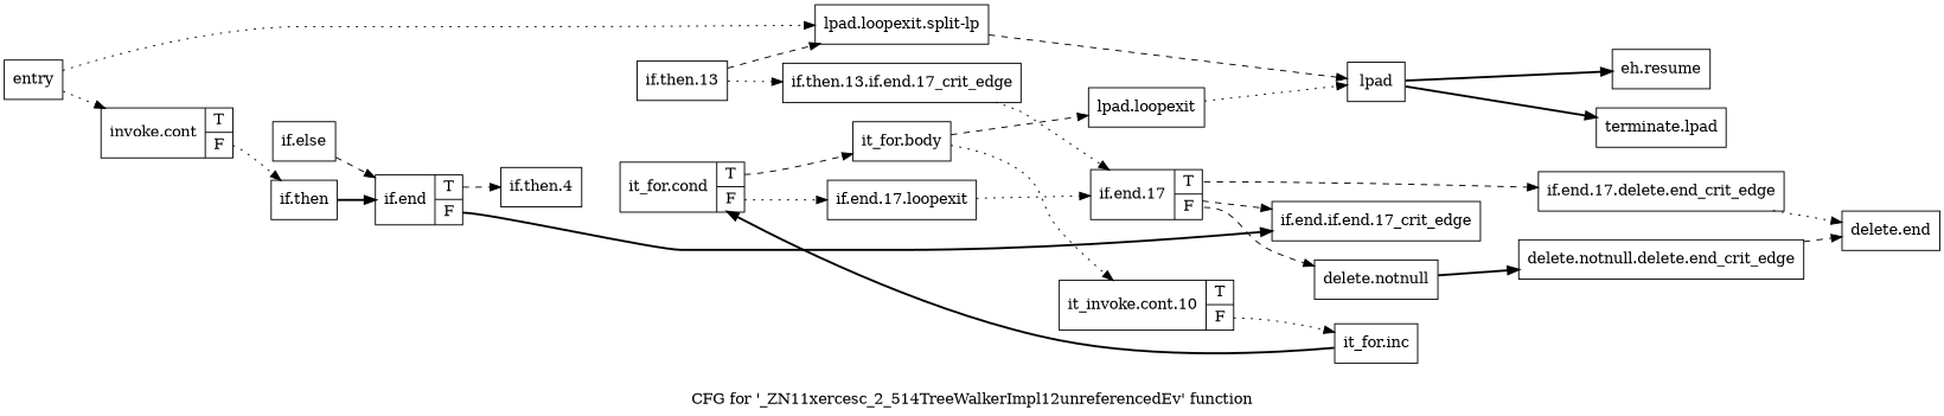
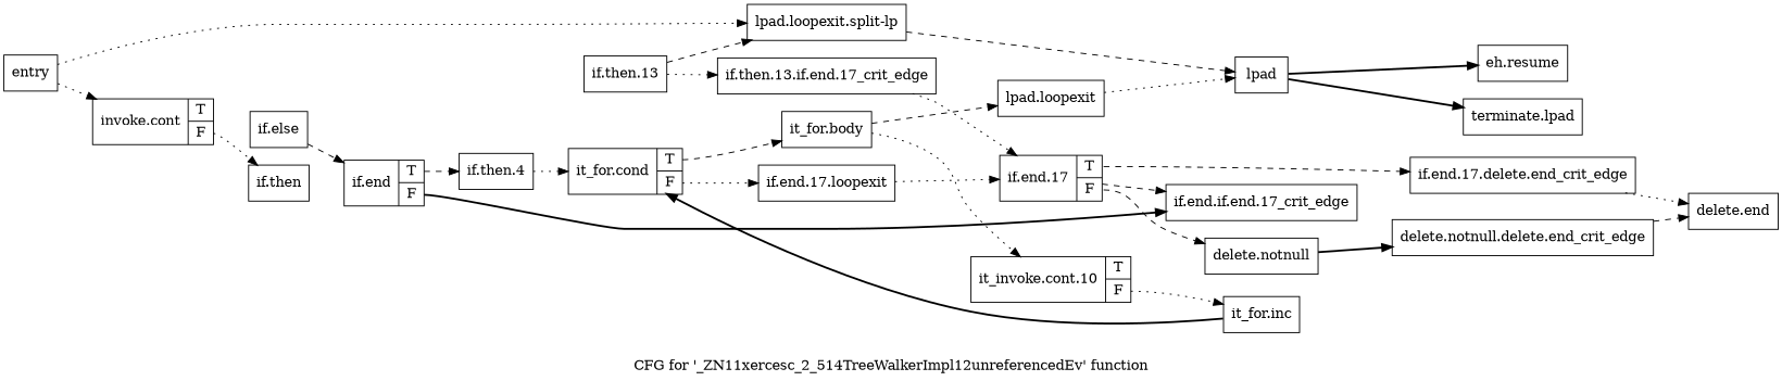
  digraph {
    label="CFG for '_ZN11xercesc_2_514TreeWalkerImpl12unreferencedEv' function"
    rankdir=LR
    node [shape=record]
    edge [style=dotted]
    n1 [label="{entry}"]
    n2 [label="{invoke.cont|{<s0>T|<s1>F}}"]
    n3 [label="{lpad.loopexit.split-lp}"]
    n4 [label="{if.then}"]
    n5 [label="{lpad}"]
    n6 [label="{if.else}"]
    n7 [label="{if.end|{<s0>T|<s1>F}}"]
    n8 [label="{eh.resume}"]
    n9 [label="{terminate.lpad}"]
    n10 [label="{if.then.4}"]
    n11 [label="{if.end.if.end.17_crit_edge}"]
    n12 [label="{it_for.cond|{<s0>T|<s1>F}}"]
    n13 [label="{lpad.loopexit}"]
    n14 [label="{it_for.body}"]
    n15 [label="{if.end.17.loopexit}"]
    n16 [label="{if.end.17|{<s0>T|<s1>F}}"]
    n17 [label="{if.end.17.delete.end_crit_edge}"]
    n18 [label="{delete.notnull}"]
    n19 [label="{delete.end}"]
    n20 [label="{delete.notnull.delete.end_crit_edge}"]
    n21 [label="{it_invoke.cont.10|{<s0>T|<s1>F}}"]
    n22 [label="{it_for.inc}"]
    n23 [label="{if.then.13}"]
    n24 [label="{if.then.13.if.end.17_crit_edge}"]
    n1 -> n2
    n1 -> n3
    n2 -> n4 [tailport=s1]
    n3 -> n5 [style=dashed]
-   n4 -> n7 [style=bold]
    n5 -> n8 [style=bold]
    n5 -> n9 [style=bold]
    n6 -> n7 [style=dashed]
    n7 -> n10 [style=dashed tailport=s0]
    n7 -> n11 [style=bold tailport=s1]
+   n10 -> n12
    n12 -> n14 [style=dashed tailport=s0]
    n12 -> n15 [tailport=s1]
    n13 -> n5
    n14 -> n13 [style=dashed]
    n14 -> n21
    n15 -> n16
    n16 -> n11 [style=dashed]
    n16 -> n17 [style=dashed tailport=s0]
    n16 -> n18 [style=dashed tailport=s1]
    n17 -> n19
    n18 -> n20 [style=bold]
    n20 -> n19 [style=dashed]
    n21 -> n22 [tailport=s1]
    n22 -> n12 [style=bold]
    n23 -> n3 [style=dashed]
    n23 -> n24
    n24 -> n16
  }
